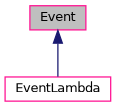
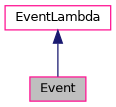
  digraph {
    node [color=deeppink fontname=Helvetica fontsize=10 shape=record style=filled]
    n1 [fillcolor=grey75 fontcolor=black height=0.2 label=Event width=0.4]
    n2 [fillcolor=white height=0.2 label=EventLambda width=0.4]
-   n1 -> n2 [color=midnightblue dir=back fontname=Helvetica fontsize=10 labelfontname=Helvetica labelfontsize=10 style=solid]
+   n2 -> n1 [color=midnightblue dir=back fontname=Helvetica fontsize=10 labelfontname=Helvetica labelfontsize=10 style=solid]
  }
